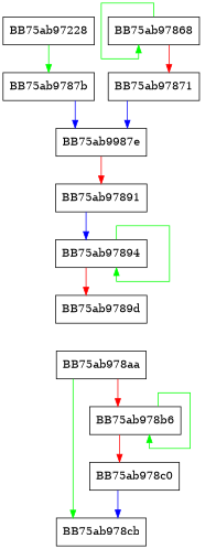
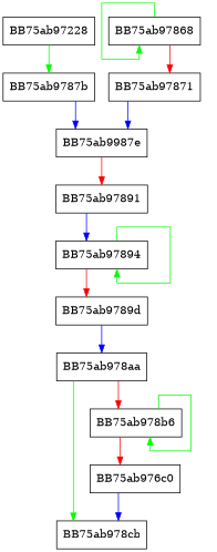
  digraph {
    splines=ortho
    node [shape=box]
    edge [color=green]
    n1 [label=BB75ab97228]
    BB75ab9787b
    n3 [label=BB75ab9987e]
    BB75ab97891
    BB75ab97868
    BB75ab97871
    BB75ab97894
    BB75ab978aa
    BB75ab978cb
    BB75ab978b6
    BB75ab9789d
-   BB75ab978c0
+   BB75ab978c0 [label=BB75ab976c0]
    n1 -> BB75ab9787b
    BB75ab9787b -> n3 [color=blue]
    n3 -> BB75ab97891 [color=red]
    BB75ab97891 -> BB75ab97894 [color=blue]
    BB75ab97868 -> BB75ab97868
    BB75ab97868 -> BB75ab97871 [color=red]
    BB75ab97871 -> n3 [color=blue]
    BB75ab97894 -> BB75ab97894
    BB75ab97894 -> BB75ab9789d [color=red]
    BB75ab978aa -> BB75ab978cb
    BB75ab978aa -> BB75ab978b6 [color=red]
    BB75ab978b6 -> BB75ab978b6
    BB75ab978b6 -> BB75ab978c0 [color=red]
+   BB75ab9789d -> BB75ab978aa [color=blue]
    BB75ab978c0 -> BB75ab978cb [color=blue]
  }
